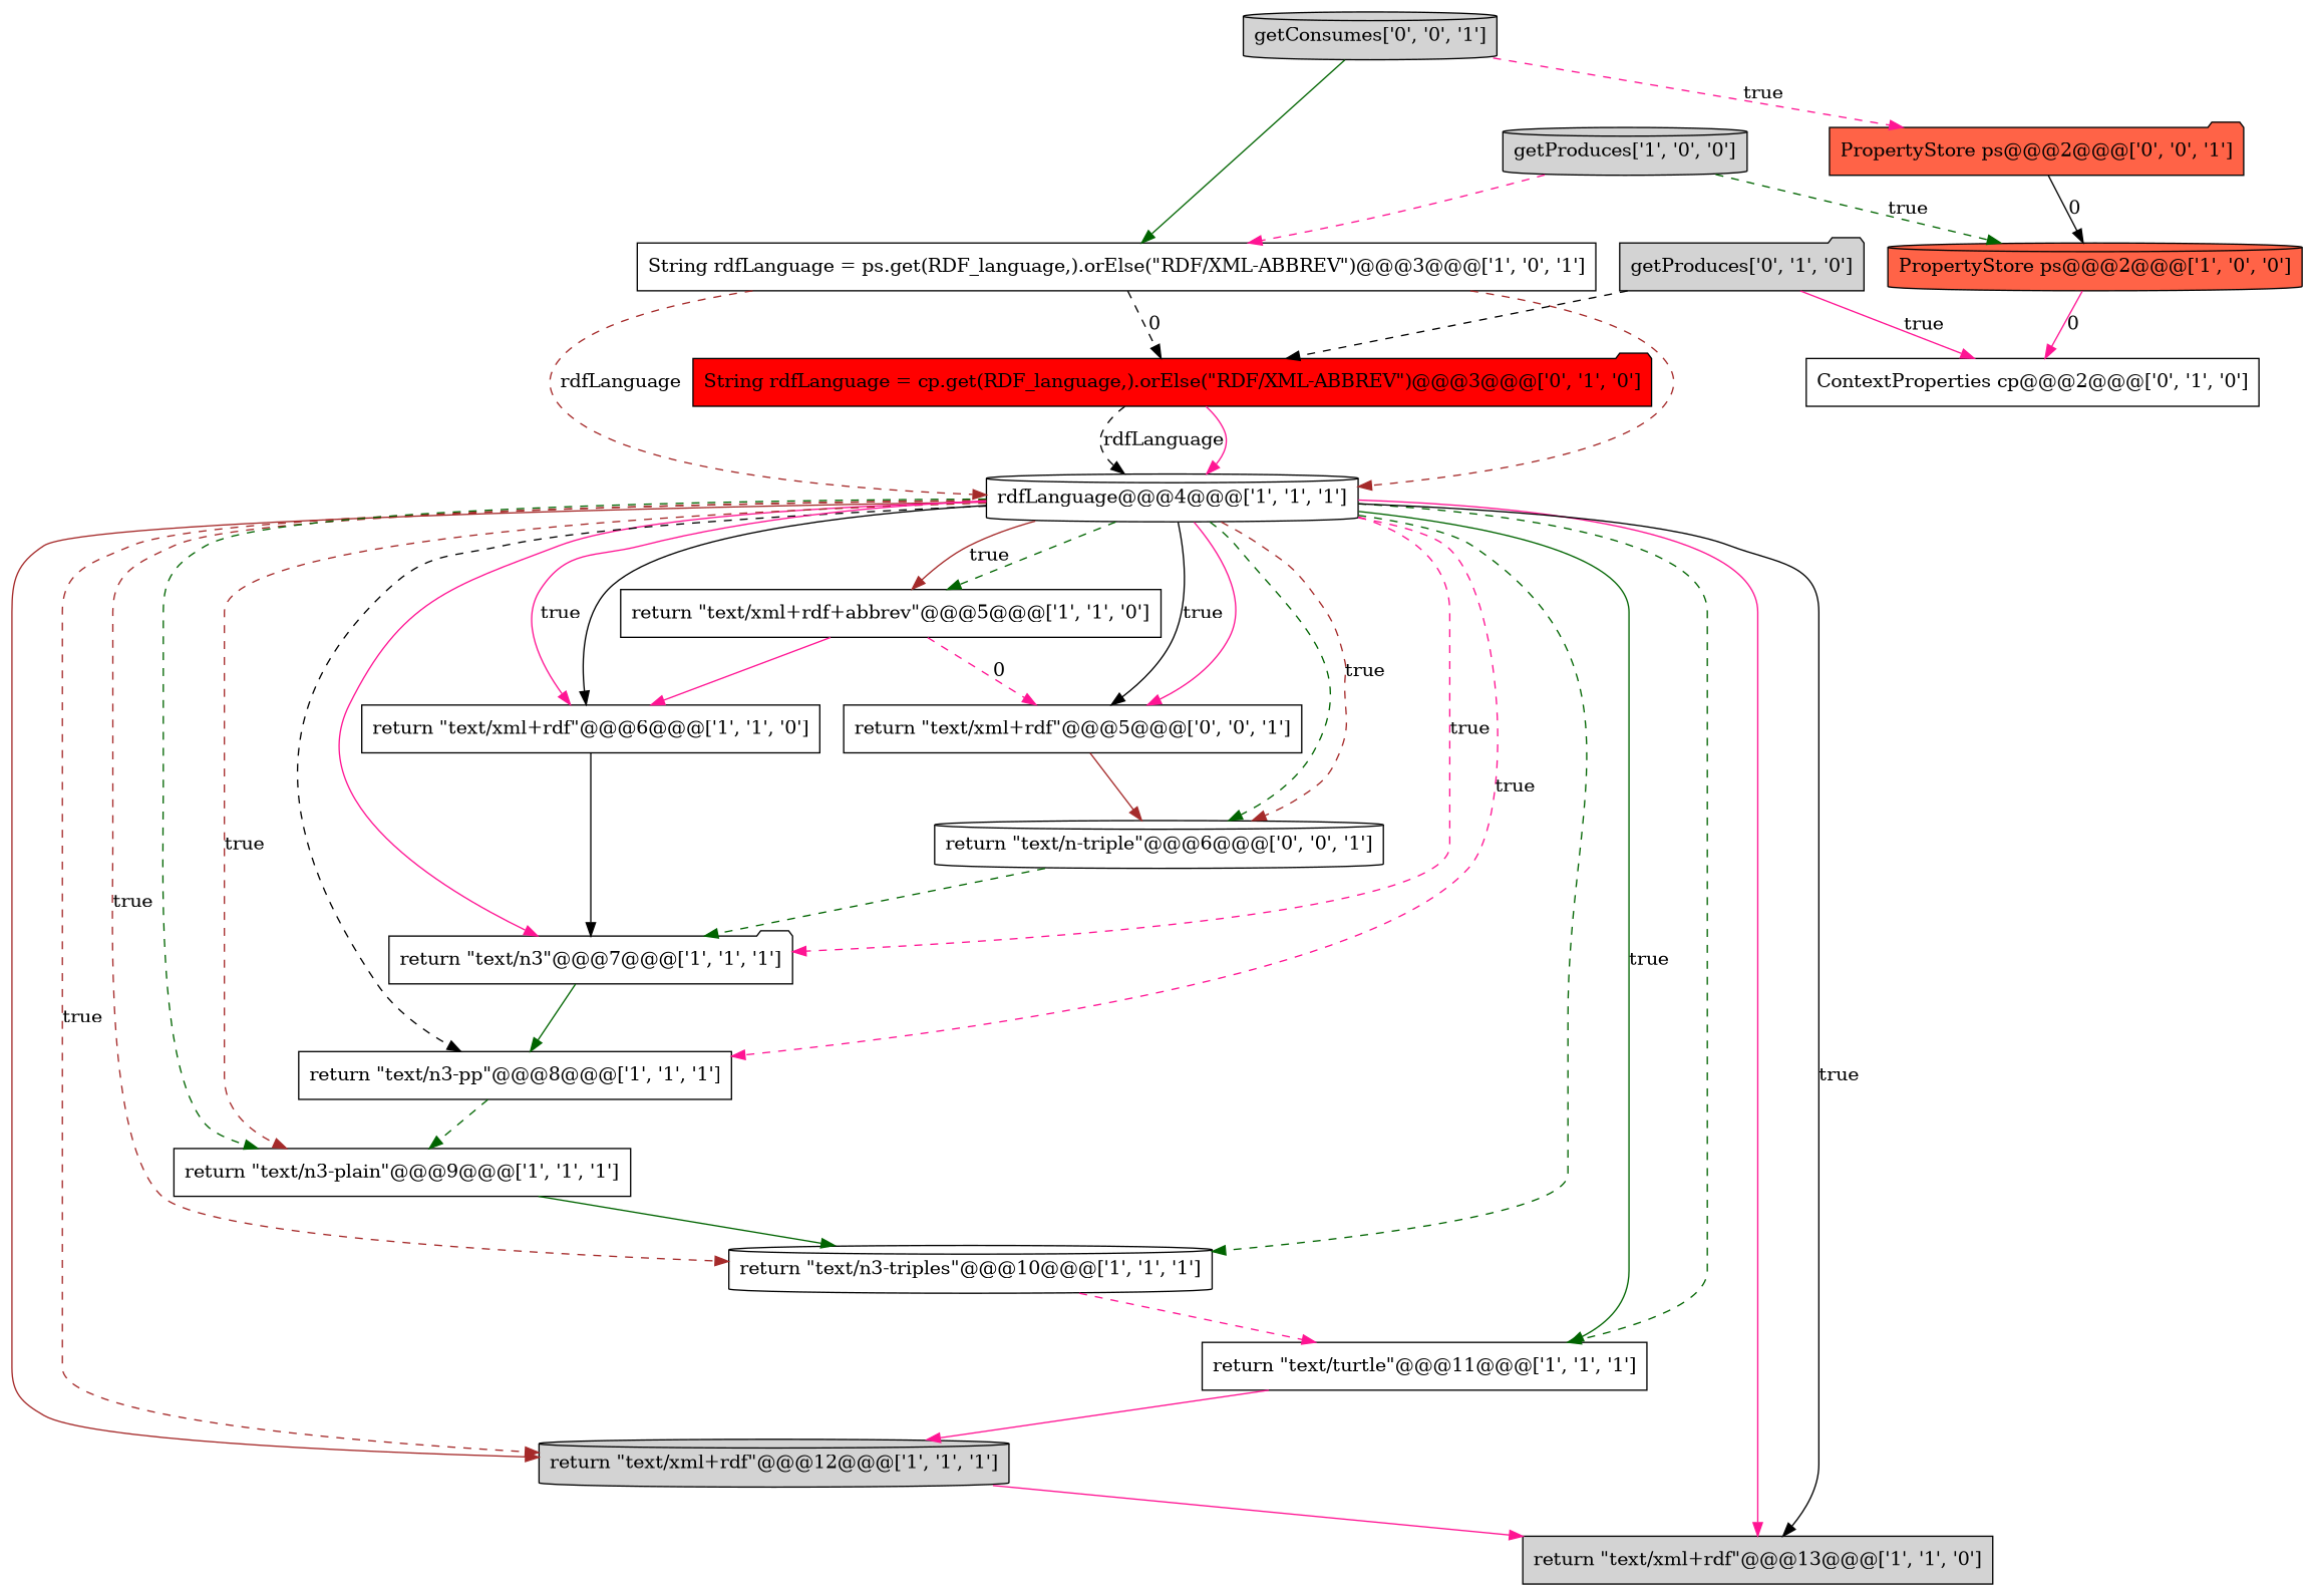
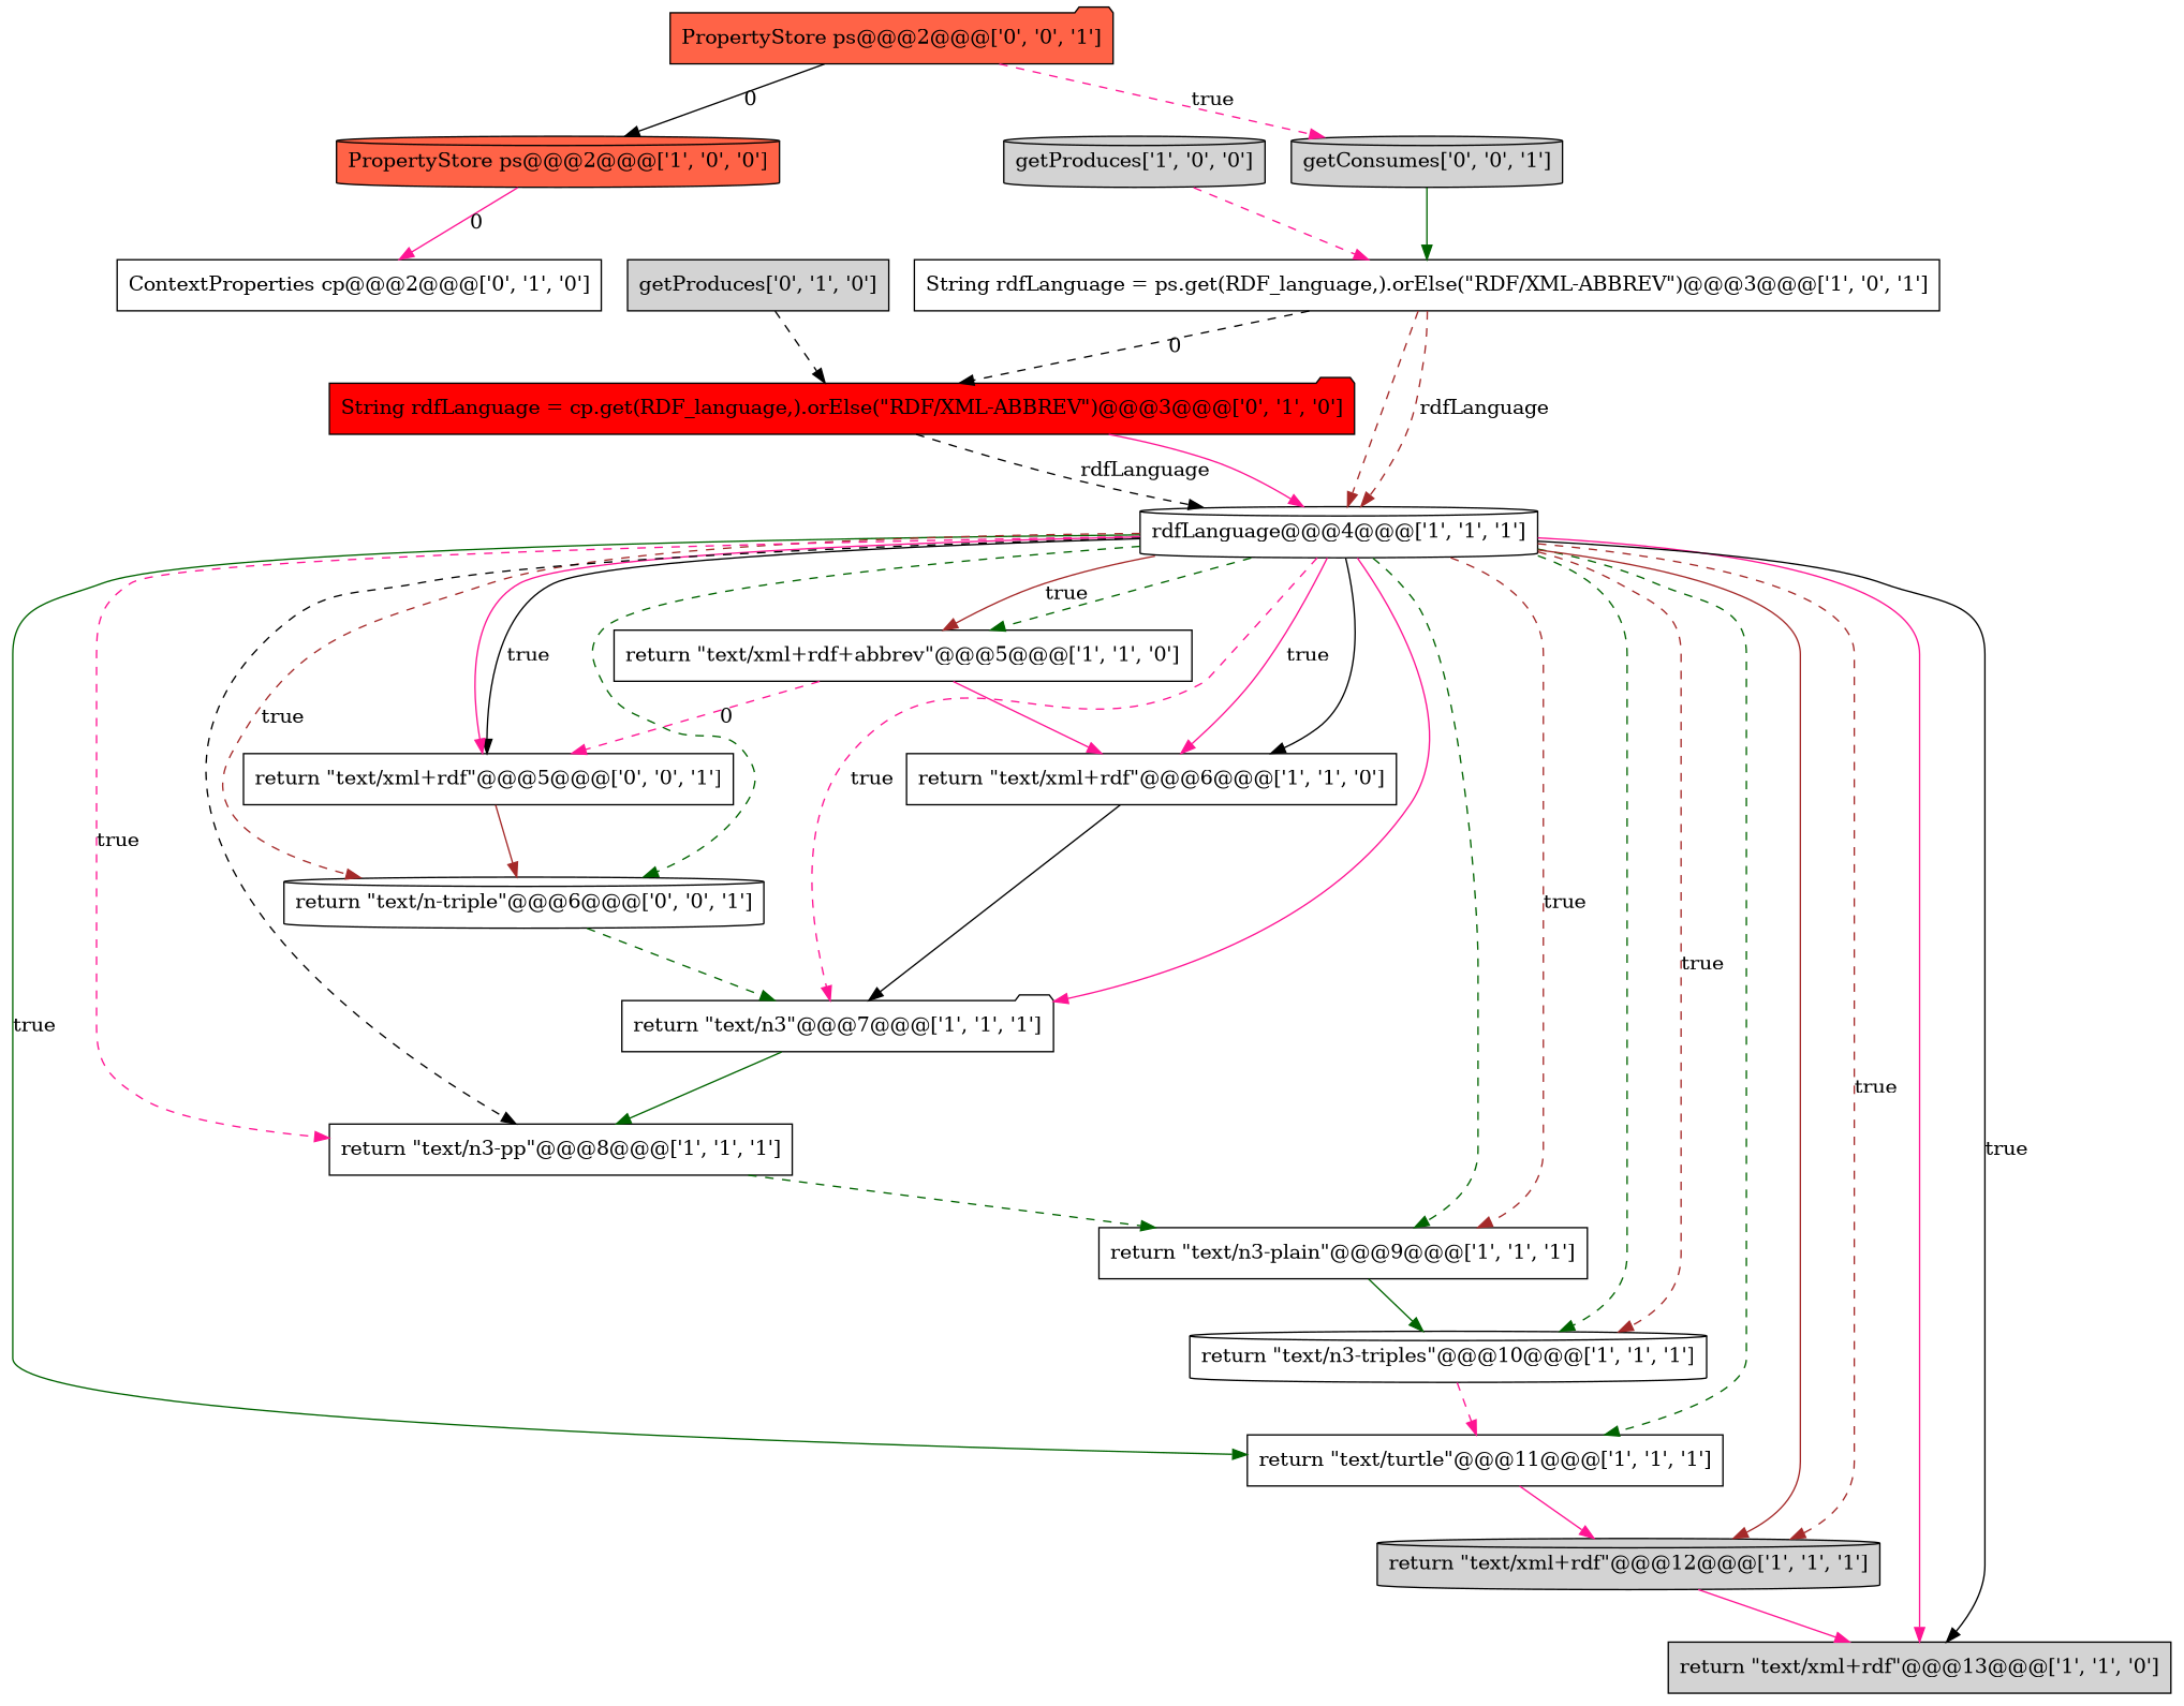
  digraph {
    node [fillcolor=white shape=box style=filled]
    edge [color=deeppink style=dashed]
    n1 [label="return \"text/turtle\"@@@11@@@['1', '1', '1']"]
    n2 [fillcolor=lightgray label="return \"text/xml+rdf\"@@@12@@@['1', '1', '1']" shape=cylinder]
    n3 [fillcolor=lightgray label="return \"text/xml+rdf\"@@@13@@@['1', '1', '0']"]
    n4 [label="return \"text/xml+rdf\"@@@5@@@['0', '0', '1']"]
    n5 [label="return \"text/n-triple\"@@@6@@@['0', '0', '1']" shape=cylinder]
    n6 [label="return \"text/n3\"@@@7@@@['1', '1', '1']" shape=folder]
    n7 [fillcolor=tomato label="PropertyStore ps@@@2@@@['1', '0', '0']" shape=cylinder]
    n8 [label="ContextProperties cp@@@2@@@['0', '1', '0']"]
    n9 [fillcolor=tomato label="PropertyStore ps@@@2@@@['0', '0', '1']" shape=folder]
    n10 [fillcolor=red label="String rdfLanguage = cp.get(RDF_language,).orElse(\"RDF/XML-ABBREV\")@@@3@@@['0', '1', '0']" shape=folder]
    n11 [label="rdfLanguage@@@4@@@['1', '1', '1']" shape=cylinder]
    n12 [label="return \"text/n3-triples\"@@@10@@@['1', '1', '1']" shape=cylinder]
    n13 [label="return \"text/n3-plain\"@@@9@@@['1', '1', '1']"]
    n14 [label="return \"text/xml+rdf+abbrev\"@@@5@@@['1', '1', '0']"]
    n15 [label="return \"text/n3-pp\"@@@8@@@['1', '1', '1']"]
    n16 [label="return \"text/xml+rdf\"@@@6@@@['1', '1', '0']"]
    n17 [fillcolor=lightgray label="getConsumes['0', '0', '1']" shape=cylinder]
    n18 [label="String rdfLanguage = ps.get(RDF_language,).orElse(\"RDF/XML-ABBREV\")@@@3@@@['1', '0', '1']"]
    n19 [fillcolor=lightgray label="getProduces['1', '0', '0']" shape=cylinder]
-   n20 [fillcolor=lightgray label="getProduces['0', '1', '0']" shape=folder]
+   n20 [fillcolor=lightgray label="getProduces['0', '1', '0']"]
    n1 -> n2 [style=solid]
    n2 -> n3 [style=solid]
    n4 -> n5 [color=brown style=solid]
    n5 -> n6 [color=darkgreen]
    n6 -> n15 [color=darkgreen style=solid]
    n7 -> n8 [label=0 style=solid]
    n9 -> n7 [color=black label=0 style=solid]
    n10 -> n11 [color=black label=rdfLanguage]
    n10 -> n11 [style=solid]
    n11 -> n1 [color=darkgreen label=true style=solid]
    n11 -> n1 [color=darkgreen]
    n11 -> n2 [color=brown style=solid]
    n11 -> n2 [color=brown label=true]
    n11 -> n3 [style=solid]
    n11 -> n3 [color=black label=true style=solid]
    n11 -> n4 [color=black label=true style=solid]
    n11 -> n4 [style=solid]
    n11 -> n5 [color=darkgreen]
    n11 -> n5 [color=brown label=true]
    n11 -> n6 [label=true]
    n11 -> n6 [style=solid]
    n11 -> n12 [color=darkgreen]
    n11 -> n12 [color=brown label=true]
    n11 -> n13 [color=darkgreen]
    n11 -> n13 [color=brown label=true]
    n11 -> n14 [color=darkgreen]
    n11 -> n14 [color=brown label=true style=solid]
    n11 -> n15 [label=true]
    n11 -> n15 [color=black]
    n11 -> n16 [color=black style=solid]
    n11 -> n16 [label=true style=solid]
    n12 -> n1
    n13 -> n12 [color=darkgreen style=solid]
    n14 -> n4 [label=0]
    n14 -> n16 [style=solid]
    n15 -> n13 [color=darkgreen]
    n16 -> n6 [color=black style=solid]
-   n17 -> n9 [label=true]
+   n9 -> n17 [label=true]
    n17 -> n18 [color=darkgreen style=solid]
    n18 -> n10 [color=black label=0]
    n18 -> n11 [color=brown]
    n18 -> n11 [color=brown label=rdfLanguage]
-   n19 -> n7 [color=darkgreen label=true]
    n19 -> n18
-   n20 -> n8 [label=true style=solid]
    n20 -> n10 [color=black]
  }
